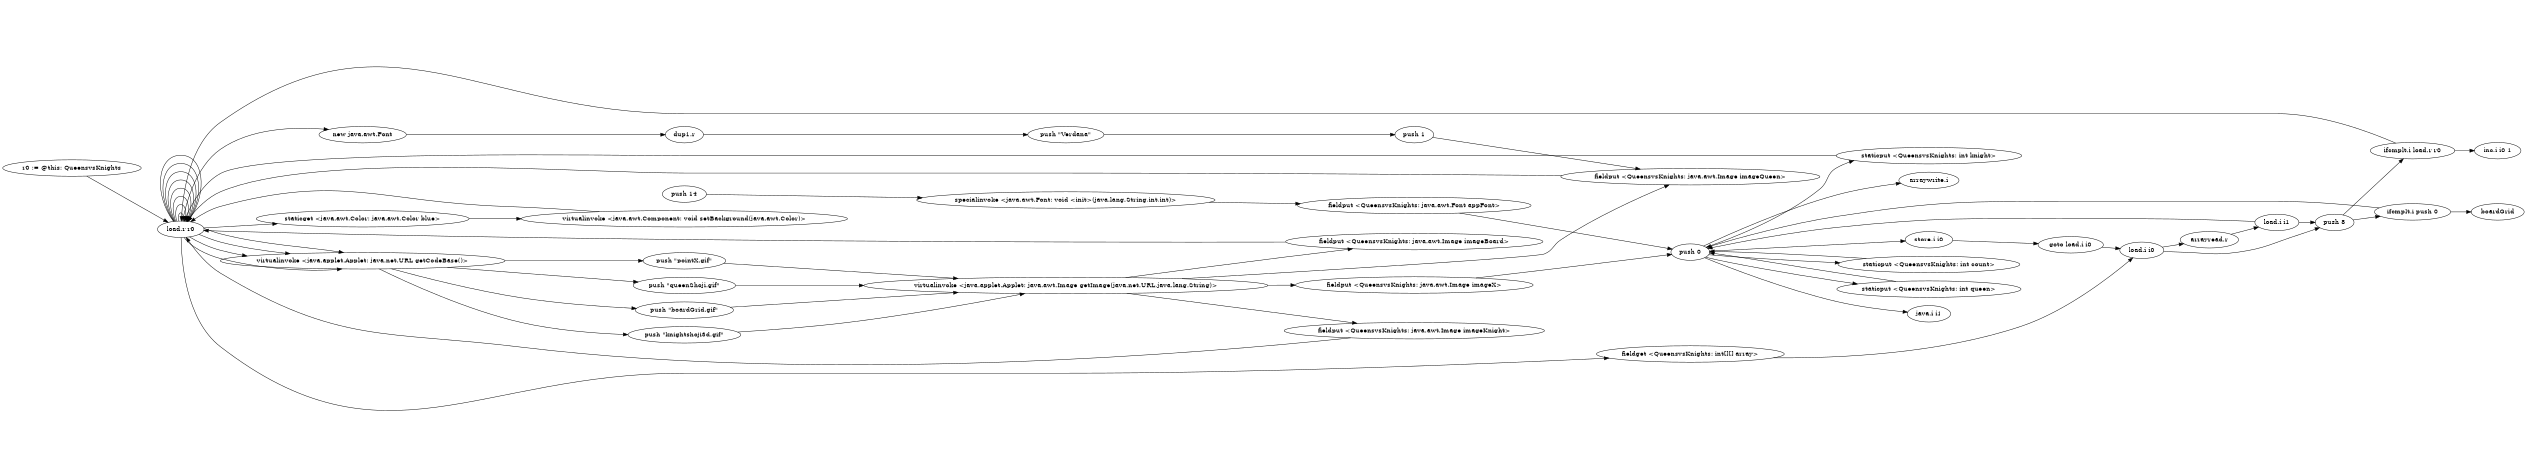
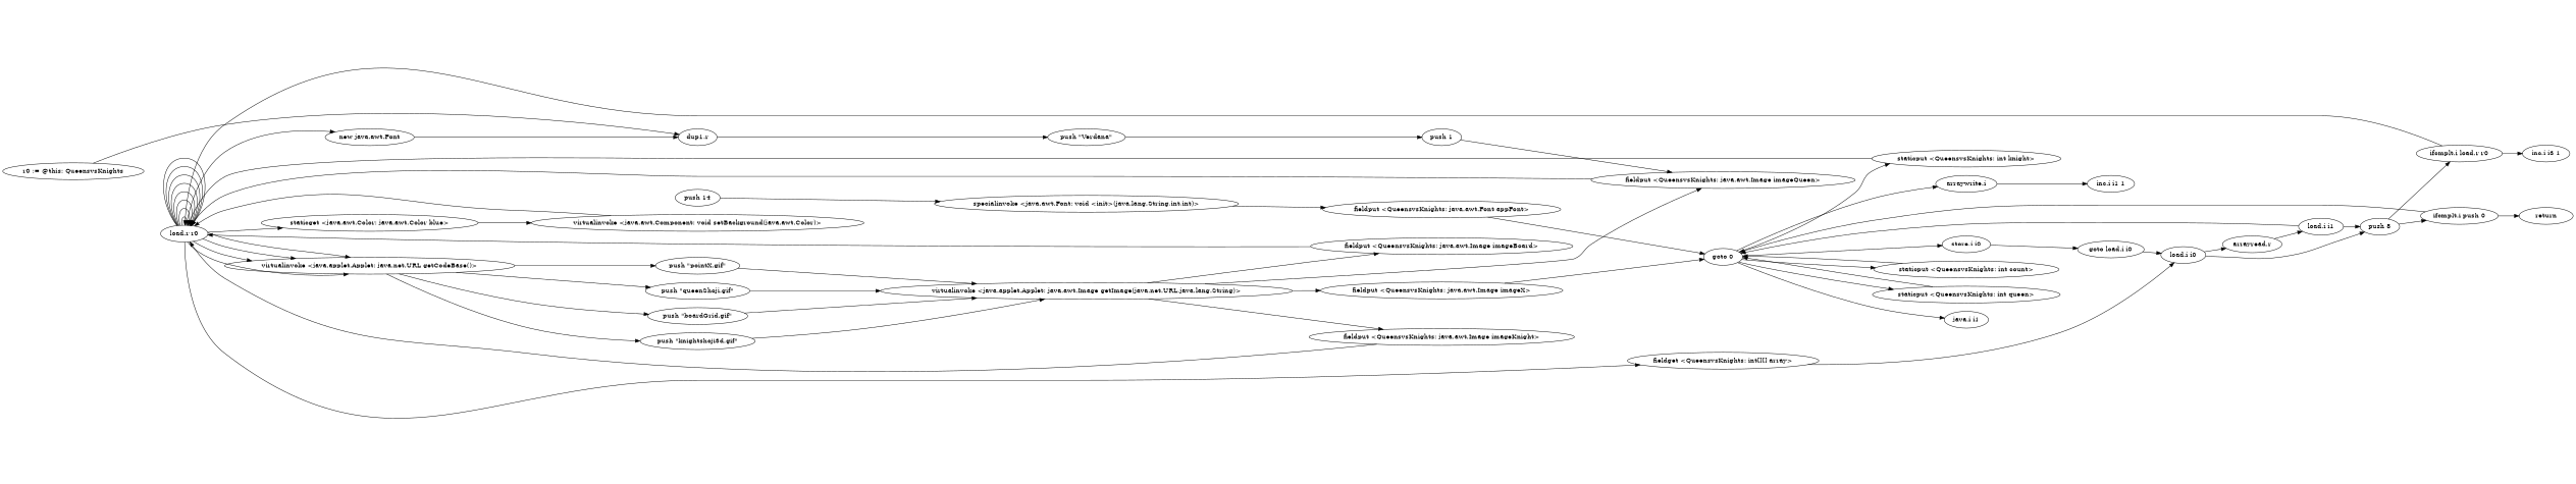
  digraph {
    rankdir=LR
    "r0 := @this: QueensvsKnights"
    "load.r r0"
    "staticget <java.awt.Color: java.awt.Color blue>"
    "new java.awt.Font"
    "virtualinvoke <java.applet.Applet: java.net.URL getCodeBase()>"
    "fieldget <QueensvsKnights: int[][] array>"
    "virtualinvoke <java.awt.Component: void setBackground(java.awt.Color)>"
    "dup1.r"
    "push \"queenShoji.gif\""
    "push \"boardGrid.gif\""
    "push \"knightshoji3d.gif\""
    "push \"pointX.gif\""
    "load.i i0"
    "push \"Verdana\""
    "push 1"
    "fieldput <QueensvsKnights: java.awt.Image imageQueen>"
    "push 14"
    "specialinvoke <java.awt.Font: void <init>(java.lang.String,int,int)>"
    "fieldput <QueensvsKnights: java.awt.Font appFont>"
-   "push 0"
+   "push 0" [label="goto 0"]
    "staticput <QueensvsKnights: int count>"
    "staticput <QueensvsKnights: int queen>"
    "staticput <QueensvsKnights: int knight>"
    "store.i i0"
    n25 [label="java.i i1"]
    "arraywrite.i"
    "goto load.i i0"
+   "inc.i i1 1"
    "virtualinvoke <java.applet.Applet: java.awt.Image getImage(java.net.URL,java.lang.String)>"
    "fieldput <QueensvsKnights: java.awt.Image imageBoard>"
    "fieldput <QueensvsKnights: java.awt.Image imageKnight>"
    "fieldput <QueensvsKnights: java.awt.Image imageX>"
    "push 8"
    "arrayread.r"
    "ifcmplt.i push 0"
    "ifcmplt.i load.r r0"
    "load.i i1"
-   return [label=boardGrid]
-   "inc.i i0 1"
-   "r0 := @this: QueensvsKnights" -> "load.r r0"
+   return
+   "inc.i i0 1" [label="inc.i i3 1"]
+   "r0 := @this: QueensvsKnights" -> "dup1.r"
    "load.r r0" -> "load.r r0"
    "load.r r0" -> "load.r r0"
    "load.r r0" -> "load.r r0"
    "load.r r0" -> "load.r r0"
    "load.r r0" -> "load.r r0"
    "load.r r0" -> "load.r r0"
    "load.r r0" -> "load.r r0"
    "load.r r0" -> "load.r r0"
    "load.r r0" -> "staticget <java.awt.Color: java.awt.Color blue>"
    "load.r r0" -> "new java.awt.Font"
    "load.r r0" -> "virtualinvoke <java.applet.Applet: java.net.URL getCodeBase()>"
    "load.r r0" -> "virtualinvoke <java.applet.Applet: java.net.URL getCodeBase()>"
    "load.r r0" -> "virtualinvoke <java.applet.Applet: java.net.URL getCodeBase()>"
    "load.r r0" -> "virtualinvoke <java.applet.Applet: java.net.URL getCodeBase()>"
    "load.r r0" -> "fieldget <QueensvsKnights: int[][] array>"
    "staticget <java.awt.Color: java.awt.Color blue>" -> "virtualinvoke <java.awt.Component: void setBackground(java.awt.Color)>"
    "new java.awt.Font" -> "dup1.r"
    "virtualinvoke <java.applet.Applet: java.net.URL getCodeBase()>" -> "push \"queenShoji.gif\""
    "virtualinvoke <java.applet.Applet: java.net.URL getCodeBase()>" -> "push \"boardGrid.gif\""
    "virtualinvoke <java.applet.Applet: java.net.URL getCodeBase()>" -> "push \"knightshoji3d.gif\""
    "virtualinvoke <java.applet.Applet: java.net.URL getCodeBase()>" -> "push \"pointX.gif\""
    "fieldget <QueensvsKnights: int[][] array>" -> "load.i i0"
    "virtualinvoke <java.awt.Component: void setBackground(java.awt.Color)>" -> "load.r r0"
    "dup1.r" -> "push \"Verdana\""
    "push \"queenShoji.gif\"" -> "virtualinvoke <java.applet.Applet: java.awt.Image getImage(java.net.URL,java.lang.String)>"
    "push \"boardGrid.gif\"" -> "virtualinvoke <java.applet.Applet: java.awt.Image getImage(java.net.URL,java.lang.String)>"
    "push \"knightshoji3d.gif\"" -> "virtualinvoke <java.applet.Applet: java.awt.Image getImage(java.net.URL,java.lang.String)>"
    "push \"pointX.gif\"" -> "virtualinvoke <java.applet.Applet: java.awt.Image getImage(java.net.URL,java.lang.String)>"
    "load.i i0" -> "push 8"
    "load.i i0" -> "arrayread.r"
    "push \"Verdana\"" -> "push 1"
    "push 1" -> "fieldput <QueensvsKnights: java.awt.Image imageQueen>"
    "fieldput <QueensvsKnights: java.awt.Image imageQueen>" -> "load.r r0"
    "push 14" -> "specialinvoke <java.awt.Font: void <init>(java.lang.String,int,int)>"
    "specialinvoke <java.awt.Font: void <init>(java.lang.String,int,int)>" -> "fieldput <QueensvsKnights: java.awt.Font appFont>"
    "fieldput <QueensvsKnights: java.awt.Font appFont>" -> "push 0"
    "push 0" -> "staticput <QueensvsKnights: int count>"
    "push 0" -> "staticput <QueensvsKnights: int queen>"
    "push 0" -> "staticput <QueensvsKnights: int knight>"
    "push 0" -> "store.i i0"
    "push 0" -> n25
    "push 0" -> "arraywrite.i"
    "staticput <QueensvsKnights: int count>" -> "push 0"
    "staticput <QueensvsKnights: int queen>" -> "push 0"
    "staticput <QueensvsKnights: int knight>" -> "load.r r0"
    "store.i i0" -> "goto load.i i0"
+   "arraywrite.i" -> "inc.i i1 1"
    "goto load.i i0" -> "load.i i0"
    "virtualinvoke <java.applet.Applet: java.awt.Image getImage(java.net.URL,java.lang.String)>" -> "fieldput <QueensvsKnights: java.awt.Image imageQueen>"
    "virtualinvoke <java.applet.Applet: java.awt.Image getImage(java.net.URL,java.lang.String)>" -> "fieldput <QueensvsKnights: java.awt.Image imageBoard>"
    "virtualinvoke <java.applet.Applet: java.awt.Image getImage(java.net.URL,java.lang.String)>" -> "fieldput <QueensvsKnights: java.awt.Image imageKnight>"
    "virtualinvoke <java.applet.Applet: java.awt.Image getImage(java.net.URL,java.lang.String)>" -> "fieldput <QueensvsKnights: java.awt.Image imageX>"
    "fieldput <QueensvsKnights: java.awt.Image imageBoard>" -> "load.r r0"
    "fieldput <QueensvsKnights: java.awt.Image imageKnight>" -> "load.r r0"
    "fieldput <QueensvsKnights: java.awt.Image imageX>" -> "push 0"
    "push 8" -> "ifcmplt.i push 0"
    "push 8" -> "ifcmplt.i load.r r0"
    "arrayread.r" -> "load.i i1"
    "ifcmplt.i push 0" -> "push 0"
    "ifcmplt.i push 0" -> return
    "ifcmplt.i load.r r0" -> "load.r r0"
    "ifcmplt.i load.r r0" -> "inc.i i0 1"
    "load.i i1" -> "push 0"
    "load.i i1" -> "push 8"
  }
